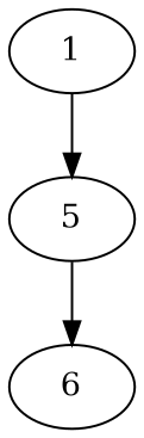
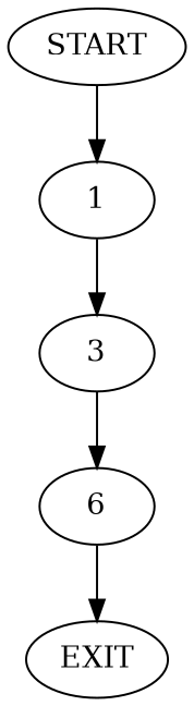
  digraph {
+   n1 [label=START]
    1
-   3 [label=5]
+   3
+   n4 [label=EXIT]
    n5 [label=6]
+   n1 -> 1
    1 -> 3
    3 -> n5
+   n5 -> n4
  }
